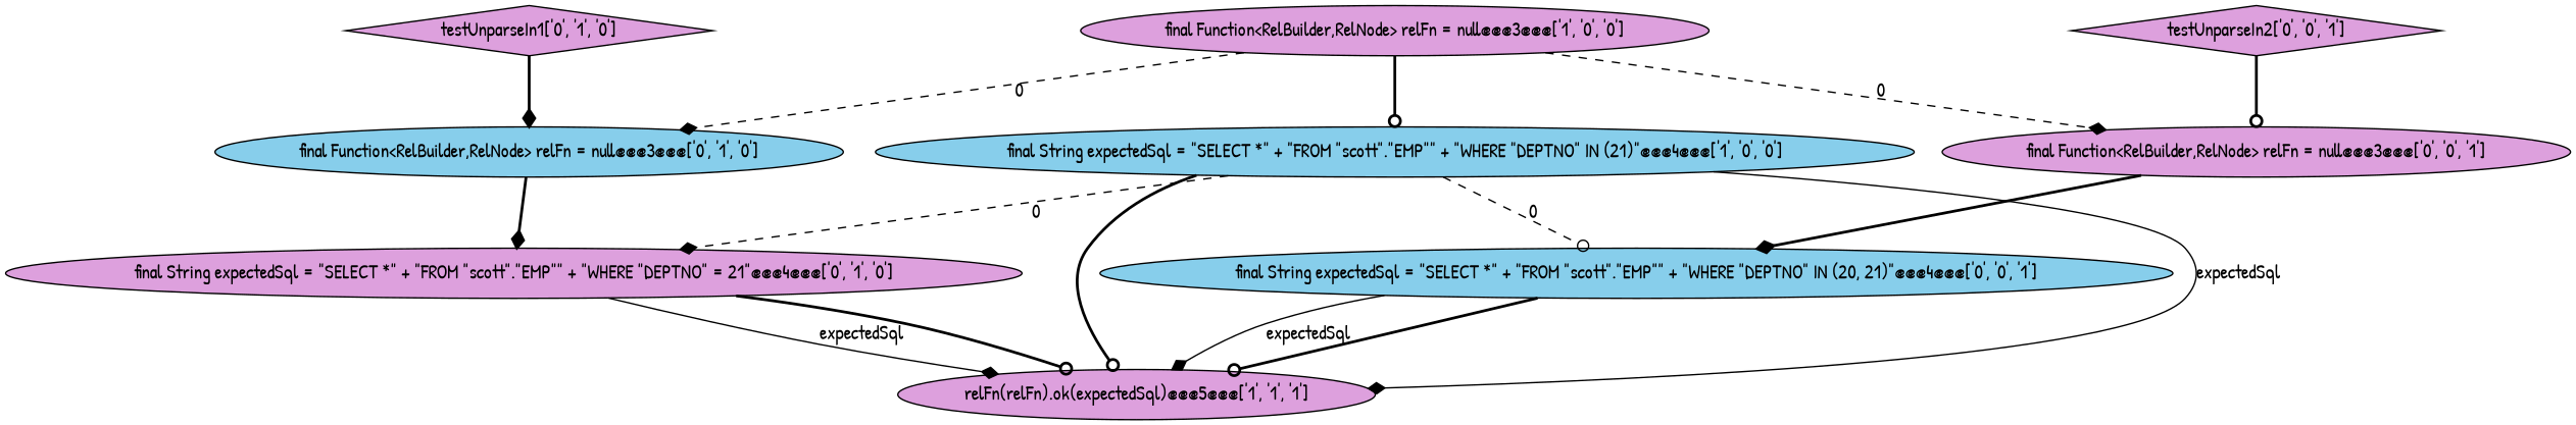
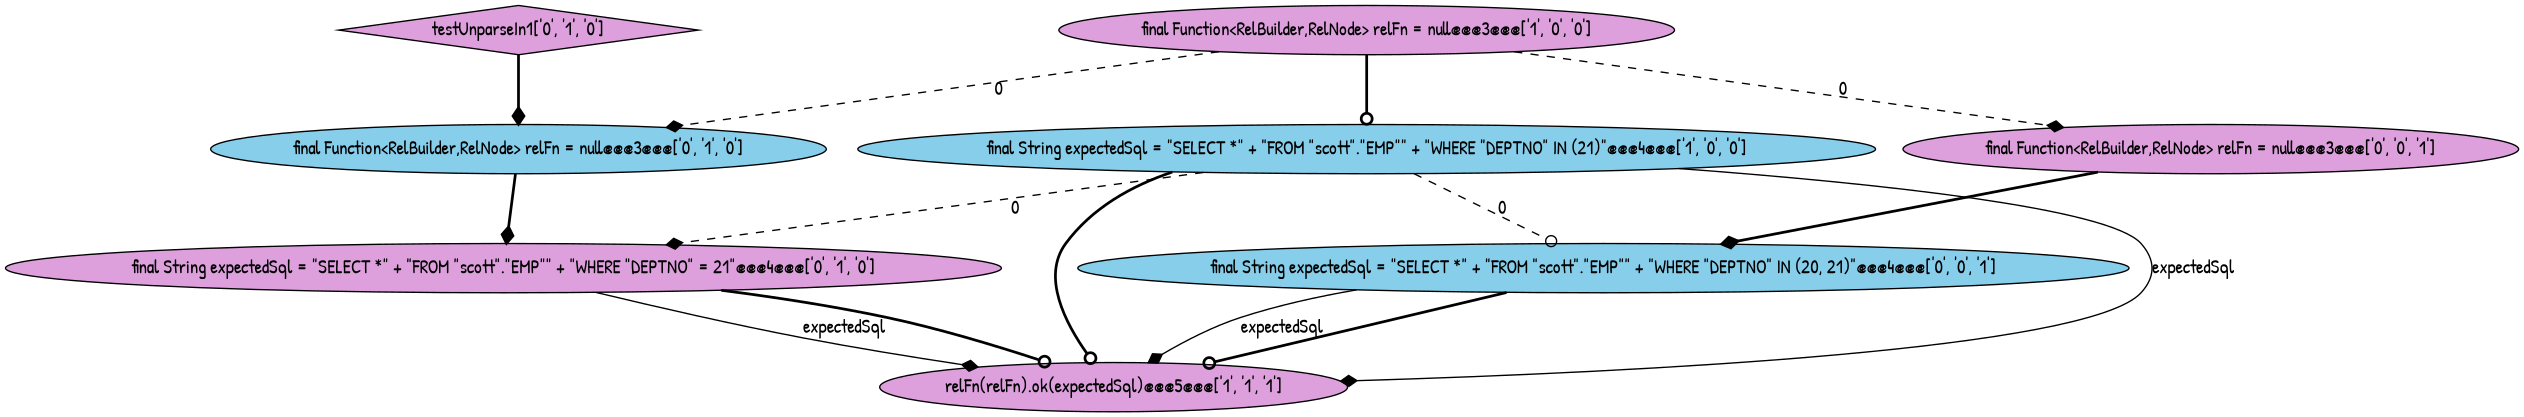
  digraph {
    fontname="Patrick Hand"
    node [fillcolor=plum fontname="Patrick Hand" shape=ellipse style=filled]
    edge [arrowhead=diamond fontname="Patrick Hand" style=bold]
    n1 [label="testUnparseIn1['0', '1', '0']" shape=diamond]
    n2 [fillcolor=skyblue label="final Function<RelBuilder,RelNode> relFn = null@@@3@@@['0', '1', '0']"]
    n3 [label="final String expectedSql = \"SELECT *\" + \"FROM \"scott\".\"EMP\"\" + \"WHERE \"DEPTNO\" = 21\"@@@4@@@['0', '1', '0']"]
    n4 [label="final Function<RelBuilder,RelNode> relFn = null@@@3@@@['0', '0', '1']"]
    n5 [fillcolor=skyblue label="final String expectedSql = \"SELECT *\" + \"FROM \"scott\".\"EMP\"\" + \"WHERE \"DEPTNO\" IN (20, 21)\"@@@4@@@['0', '0', '1']"]
    n6 [label="relFn(relFn).ok(expectedSql)@@@5@@@['1', '1', '1']"]
-   n7 [label="testUnparseIn2['0', '0', '1']" shape=diamond]
    n8 [fillcolor=skyblue label="final String expectedSql = \"SELECT *\" + \"FROM \"scott\".\"EMP\"\" + \"WHERE \"DEPTNO\" IN (21)\"@@@4@@@['1', '0', '0']"]
    n9 [label="final Function<RelBuilder,RelNode> relFn = null@@@3@@@['1', '0', '0']"]
    n1 -> n2
    n2 -> n3
    n3 -> n6 [label=expectedSql style=solid]
    n3 -> n6 [arrowhead=odot]
    n4 -> n5
    n5 -> n6 [arrowhead=odot]
    n5 -> n6 [label=expectedSql style=solid]
-   n7 -> n4 [arrowhead=odot]
    n8 -> n3 [label=0 style=dashed]
    n8 -> n5 [arrowhead=odot label=0 style=dashed]
    n8 -> n6 [arrowhead=odot]
    n8 -> n6 [label=expectedSql style=solid]
    n9 -> n2 [label=0 style=dashed]
    n9 -> n4 [label=0 style=dashed]
    n9 -> n8 [arrowhead=odot]
  }
